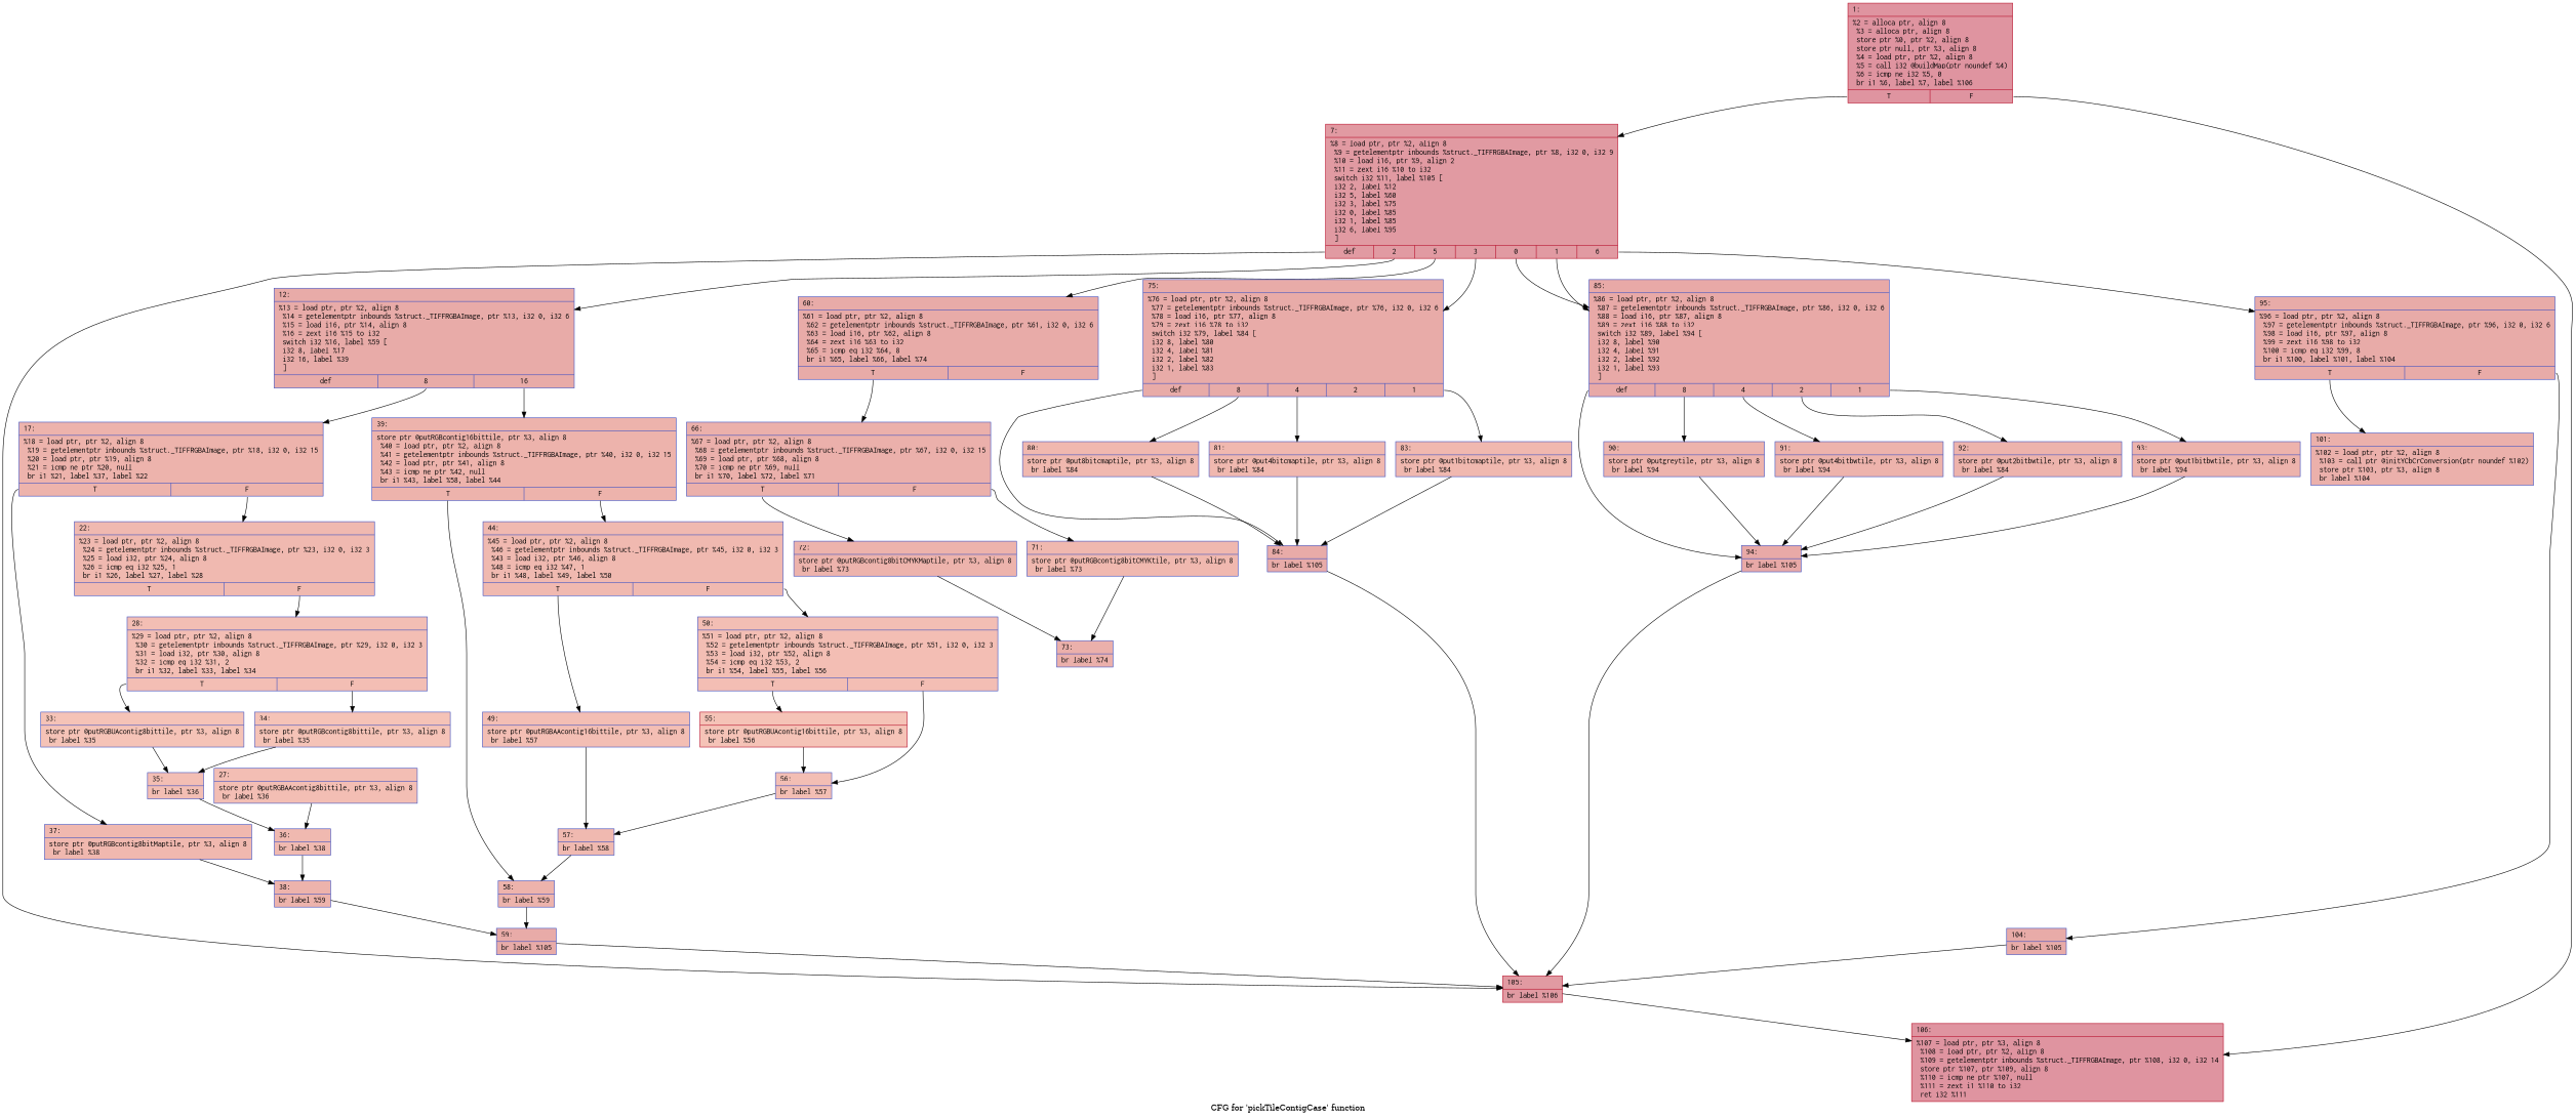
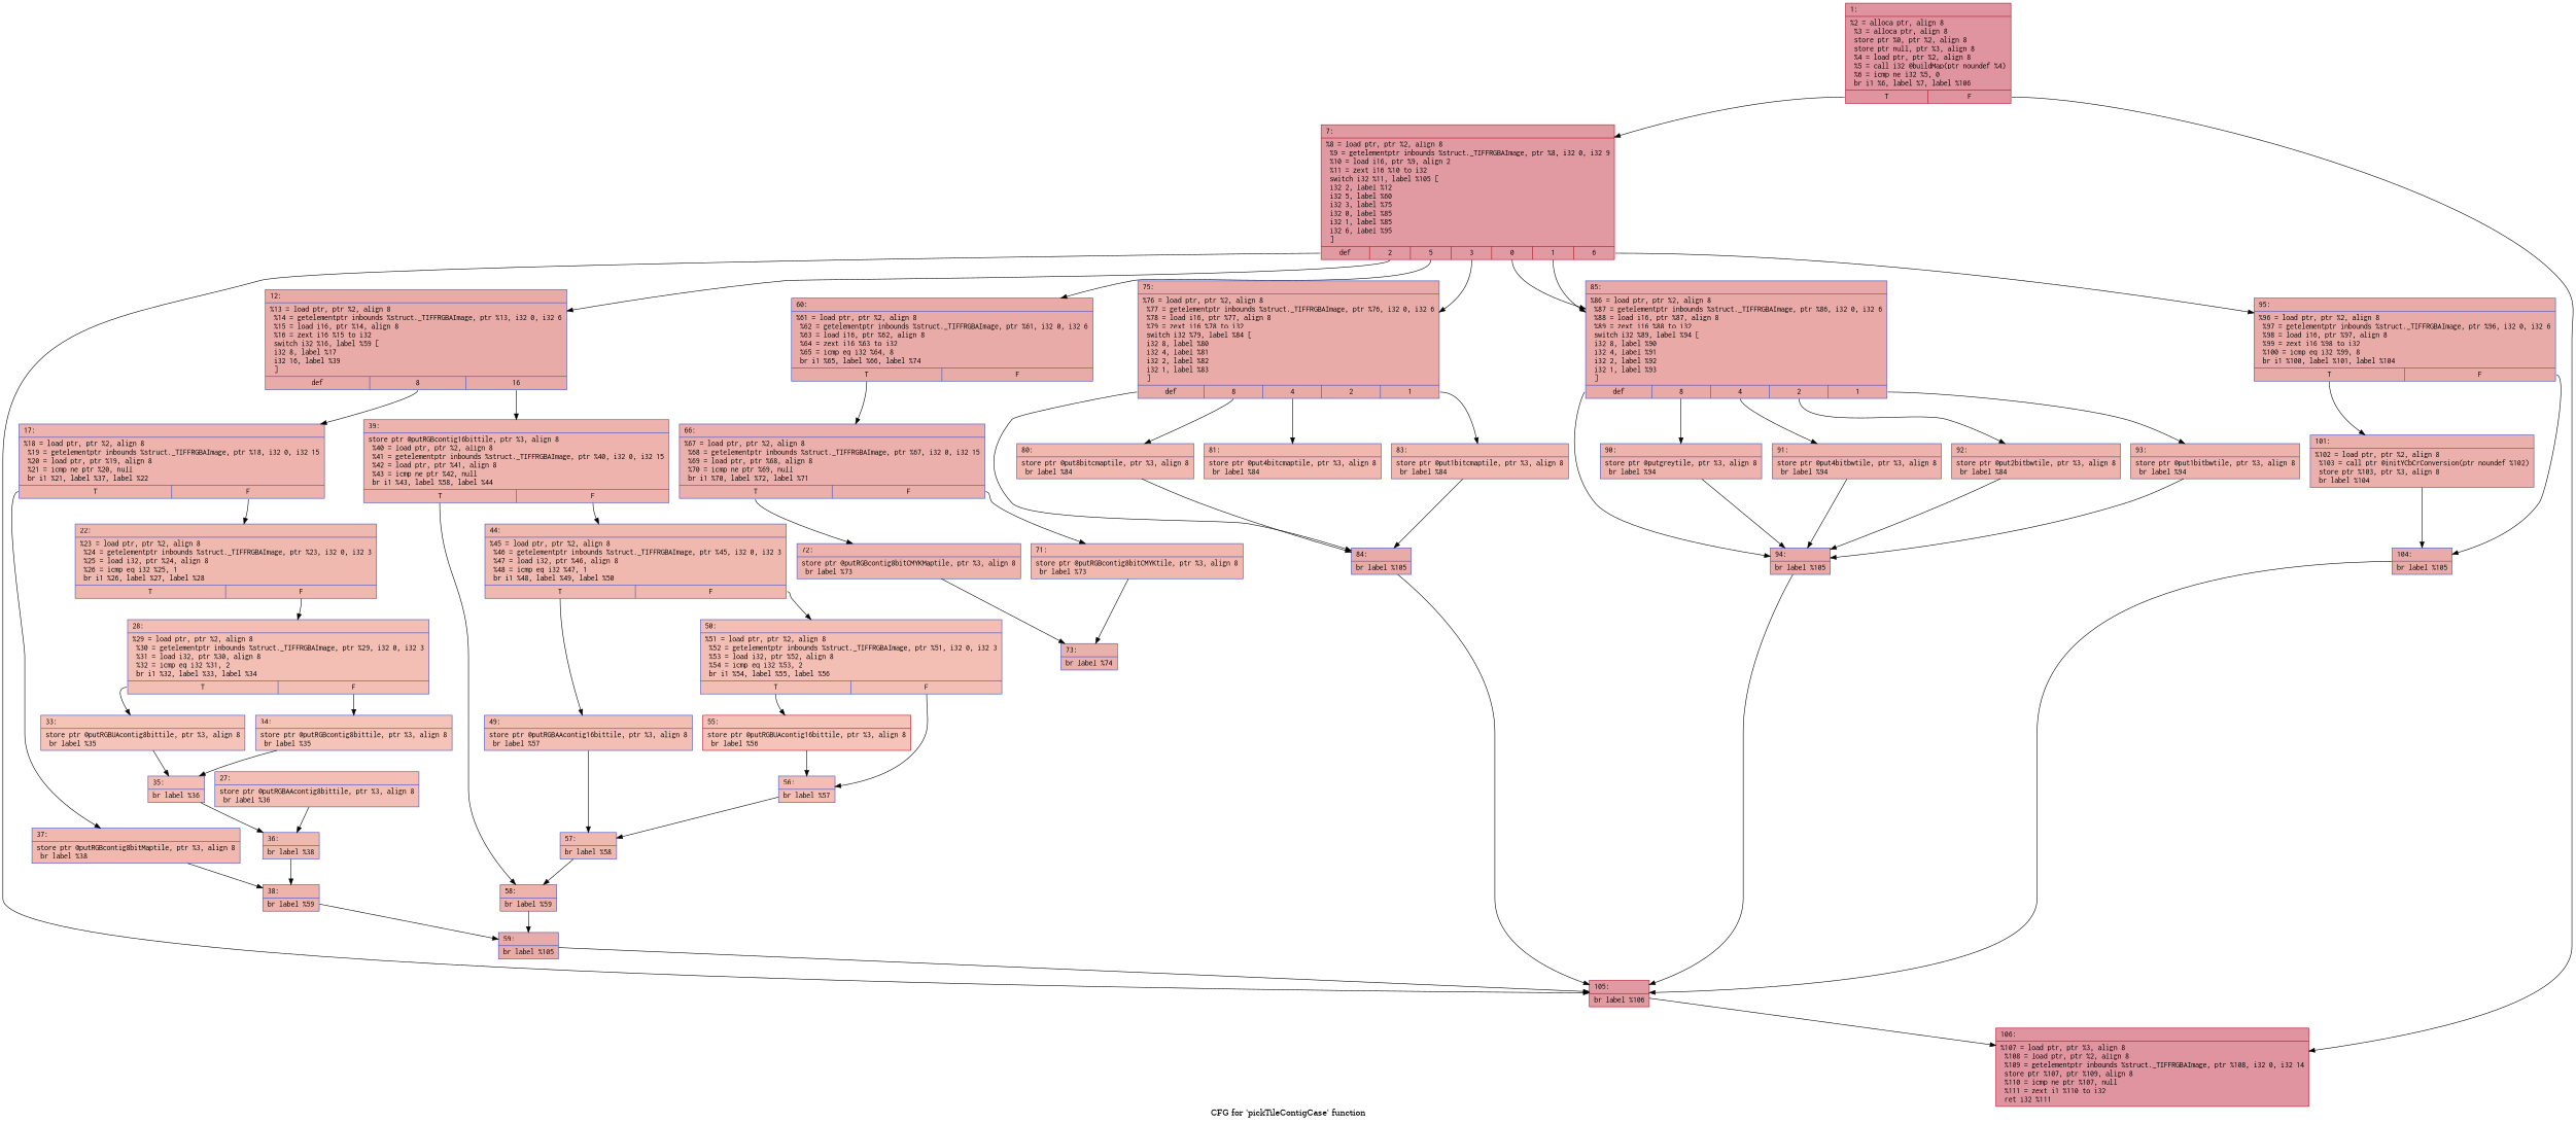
  digraph {
    label="CFG for 'pickTileContigCase' function"
    node [color="#3d50c3ff" fillcolor="#d6524470" fontname=Courier shape=record style=filled]
    n1 [color="#b70d28ff" fillcolor="#b70d2870" label="{1:\l|  %2 = alloca ptr, align 8\l  %3 = alloca ptr, align 8\l  store ptr %0, ptr %2, align 8\l  store ptr null, ptr %3, align 8\l  %4 = load ptr, ptr %2, align 8\l  %5 = call i32 @buildMap(ptr noundef %4)\l  %6 = icmp ne i32 %5, 0\l  br i1 %6, label %7, label %106\l|{<s0>T|<s1>F}}"]
    n2 [color="#b70d28ff" fillcolor="#bb1b2c70" label="{7:\l|  %8 = load ptr, ptr %2, align 8\l  %9 = getelementptr inbounds %struct._TIFFRGBAImage, ptr %8, i32 0, i32 9\l  %10 = load i16, ptr %9, align 2\l  %11 = zext i16 %10 to i32\l  switch i32 %11, label %105 [\l    i32 2, label %12\l    i32 5, label %60\l    i32 3, label %75\l    i32 0, label %85\l    i32 1, label %85\l    i32 6, label %95\l  ]\l|{<s0>def|<s1>2|<s2>5|<s3>3|<s4>0|<s5>1|<s6>6}}"]
    n3 [color="#b70d28ff" fillcolor="#b70d2870" label="{106:\l|  %107 = load ptr, ptr %3, align 8\l  %108 = load ptr, ptr %2, align 8\l  %109 = getelementptr inbounds %struct._TIFFRGBAImage, ptr %108, i32 0, i32 14\l  store ptr %107, ptr %109, align 8\l  %110 = icmp ne ptr %107, null\l  %111 = zext i1 %110 to i32\l  ret i32 %111\l}"]
    n4 [color="#b70d28ff" fillcolor="#bb1b2c70" label="{105:\l|  br label %106\l}"]
    n5 [fillcolor="#cc403a70" label="{12:\l|  %13 = load ptr, ptr %2, align 8\l  %14 = getelementptr inbounds %struct._TIFFRGBAImage, ptr %13, i32 0, i32 6\l  %15 = load i16, ptr %14, align 8\l  %16 = zext i16 %15 to i32\l  switch i32 %16, label %59 [\l    i32 8, label %17\l    i32 16, label %39\l  ]\l|{<s0>def|<s1>8|<s2>16}}"]
    n6 [fillcolor="#cc403a70" label="{60:\l|  %61 = load ptr, ptr %2, align 8\l  %62 = getelementptr inbounds %struct._TIFFRGBAImage, ptr %61, i32 0, i32 6\l  %63 = load i16, ptr %62, align 8\l  %64 = zext i16 %63 to i32\l  %65 = icmp eq i32 %64, 8\l  br i1 %65, label %66, label %74\l|{<s0>T|<s1>F}}"]
    n7 [fillcolor="#cc403a70" label="{75:\l|  %76 = load ptr, ptr %2, align 8\l  %77 = getelementptr inbounds %struct._TIFFRGBAImage, ptr %76, i32 0, i32 6\l  %78 = load i16, ptr %77, align 8\l  %79 = zext i16 %78 to i32\l  switch i32 %79, label %84 [\l    i32 8, label %80\l    i32 4, label %81\l    i32 2, label %82\l    i32 1, label %83\l  ]\l|{<s0>def|<s1>8|<s2>4|<s3>2|<s4>1}}"]
    n8 [fillcolor="#ca3b3770" label="{85:\l|  %86 = load ptr, ptr %2, align 8\l  %87 = getelementptr inbounds %struct._TIFFRGBAImage, ptr %86, i32 0, i32 6\l  %88 = load i16, ptr %87, align 8\l  %89 = zext i16 %88 to i32\l  switch i32 %89, label %94 [\l    i32 8, label %90\l    i32 4, label %91\l    i32 2, label %92\l    i32 1, label %93\l  ]\l|{<s0>def|<s1>8|<s2>4|<s3>2|<s4>1}}"]
    n9 [fillcolor="#cc403a70" label="{95:\l|  %96 = load ptr, ptr %2, align 8\l  %97 = getelementptr inbounds %struct._TIFFRGBAImage, ptr %96, i32 0, i32 6\l  %98 = load i16, ptr %97, align 8\l  %99 = zext i16 %98 to i32\l  %100 = icmp eq i32 %99, 8\l  br i1 %100, label %101, label %104\l|{<s0>T|<s1>F}}"]
    n10 [label="{17:\l|  %18 = load ptr, ptr %2, align 8\l  %19 = getelementptr inbounds %struct._TIFFRGBAImage, ptr %18, i32 0, i32 15\l  %20 = load ptr, ptr %19, align 8\l  %21 = icmp ne ptr %20, null\l  br i1 %21, label %37, label %22\l|{<s0>T|<s1>F}}"]
    n11 [label="{39:\l|  store ptr @putRGBcontig16bittile, ptr %3, align 8\l  %40 = load ptr, ptr %2, align 8\l  %41 = getelementptr inbounds %struct._TIFFRGBAImage, ptr %40, i32 0, i32 15\l  %42 = load ptr, ptr %41, align 8\l  %43 = icmp ne ptr %42, null\l  br i1 %43, label %58, label %44\l|{<s0>T|<s1>F}}"]
    n12 [fillcolor="#d24b4070" label="{66:\l|  %67 = load ptr, ptr %2, align 8\l  %68 = getelementptr inbounds %struct._TIFFRGBAImage, ptr %67, i32 0, i32 15\l  %69 = load ptr, ptr %68, align 8\l  %70 = icmp ne ptr %69, null\l  br i1 %70, label %72, label %71\l|{<s0>T|<s1>F}}"]
    n13 [fillcolor="#cc403a70" label="{84:\l|  br label %105\l}"]
    n14 [fillcolor="#dc5d4a70" label="{80:\l|  store ptr @put8bitcmaptile, ptr %3, align 8\l  br label %84\l}"]
    n15 [fillcolor="#dc5d4a70" label="{81:\l|  store ptr @put4bitcmaptile, ptr %3, align 8\l  br label %84\l}"]
    n16 [fillcolor="#dc5d4a70" label="{83:\l|  store ptr @put1bitcmaptile, ptr %3, align 8\l  br label %84\l}"]
    n17 [fillcolor="#ca3b3770" label="{94:\l|  br label %105\l}"]
    n18 [label="{90:\l|  store ptr @putgreytile, ptr %3, align 8\l  br label %94\l}"]
    n19 [label="{91:\l|  store ptr @put4bitbwtile, ptr %3, align 8\l  br label %94\l}"]
    n20 [label="{92:\l|  store ptr @put2bitbwtile, ptr %3, align 8\l  br label %84\l}"]
    n21 [label="{93:\l|  store ptr @put1bitbwtile, ptr %3, align 8\l  br label %94\l}"]
    n22 [fillcolor="#d24b4070" label="{101:\l|  %102 = load ptr, ptr %2, align 8\l  %103 = call ptr @initYCbCrConversion(ptr noundef %102)\l  store ptr %103, ptr %3, align 8\l  br label %104\l}"]
    n23 [fillcolor="#cc403a70" label="{104:\l|  br label %105\l}"]
    n24 [fillcolor="#cc403a70" label="{59:\l|  br label %105\l}"]
    n25 [fillcolor="#dc5d4a70" label="{37:\l|  store ptr @putRGBcontig8bitMaptile, ptr %3, align 8\l  br label %38\l}"]
    n26 [fillcolor="#de614d70" label="{22:\l|  %23 = load ptr, ptr %2, align 8\l  %24 = getelementptr inbounds %struct._TIFFRGBAImage, ptr %23, i32 0, i32 3\l  %25 = load i32, ptr %24, align 8\l  %26 = icmp eq i32 %25, 1\l  br i1 %26, label %27, label %28\l|{<s0>T|<s1>F}}"]
    n27 [label="{58:\l|  br label %59\l}"]
-   n28 [fillcolor="#de614d70" label="{44:\l|  %45 = load ptr, ptr %2, align 8\l  %46 = getelementptr inbounds %struct._TIFFRGBAImage, ptr %45, i32 0, i32 3\l  %43 = load i32, ptr %46, align 8\l  %48 = icmp eq i32 %47, 1\l  br i1 %48, label %49, label %50\l|{<s0>T|<s1>F}}"]
+   n28 [fillcolor="#de614d70" label="{44:\l|  %45 = load ptr, ptr %2, align 8\l  %46 = getelementptr inbounds %struct._TIFFRGBAImage, ptr %45, i32 0, i32 3\l  %47 = load i32, ptr %46, align 8\l  %48 = icmp eq i32 %47, 1\l  br i1 %48, label %49, label %50\l|{<s0>T|<s1>F}}"]
    n29 [label="{72:\l|  store ptr @putRGBcontig8bitCMYKMaptile, ptr %3, align 8\l  br label %73\l}"]
    n30 [fillcolor="#dc5d4a70" label="{71:\l|  store ptr @putRGBcontig8bitCMYKtile, ptr %3, align 8\l  br label %73\l}"]
    n31 [label="{38:\l|  br label %59\l}"]
    n32 [fillcolor="#e36c5570" label="{28:\l|  %29 = load ptr, ptr %2, align 8\l  %30 = getelementptr inbounds %struct._TIFFRGBAImage, ptr %29, i32 0, i32 3\l  %31 = load i32, ptr %30, align 8\l  %32 = icmp eq i32 %31, 2\l  br i1 %32, label %33, label %34\l|{<s0>T|<s1>F}}"]
    n33 [fillcolor="#e36c5570" label="{49:\l|  store ptr @putRGBAAcontig16bittile, ptr %3, align 8\l  br label %57\l}"]
    n34 [fillcolor="#e36c5570" label="{50:\l|  %51 = load ptr, ptr %2, align 8\l  %52 = getelementptr inbounds %struct._TIFFRGBAImage, ptr %51, i32 0, i32 3\l  %53 = load i32, ptr %52, align 8\l  %54 = icmp eq i32 %53, 2\l  br i1 %54, label %55, label %56\l|{<s0>T|<s1>F}}"]
    n35 [fillcolor="#e36c5570" label="{27:\l|  store ptr @putRGBAAcontig8bittile, ptr %3, align 8\l  br label %36\l}"]
    n36 [fillcolor="#de614d70" label="{36:\l|  br label %38\l}"]
    n37 [fillcolor="#e8765c70" label="{33:\l|  store ptr @putRGBUAcontig8bittile, ptr %3, align 8\l  br label %35\l}"]
    n38 [fillcolor="#e8765c70" label="{34:\l|  store ptr @putRGBcontig8bittile, ptr %3, align 8\l  br label %35\l}"]
    n39 [fillcolor="#e36c5570" label="{35:\l|  br label %36\l}"]
    n40 [fillcolor="#de614d70" label="{57:\l|  br label %58\l}"]
    n41 [color="#b70d28ff" fillcolor="#e8765c70" label="{55:\l|  store ptr @putRGBUAcontig16bittile, ptr %3, align 8\l  br label %56\l}"]
    n42 [fillcolor="#e36c5570" label="{56:\l|  br label %57\l}"]
    n43 [fillcolor="#d24b4070" label="{73:\l|  br label %74\l}"]
    n1 -> n2 [tailport=s0]
    n1 -> n3 [tailport=s1]
    n2 -> n4 [tailport=s0]
    n2 -> n5 [tailport=s1]
    n2 -> n6 [tailport=s2]
    n2 -> n7 [tailport=s3]
    n2 -> n8 [tailport=s4]
    n2 -> n8 [tailport=s5]
    n2 -> n9 [tailport=s6]
    n4 -> n3
    n5 -> n10 [tailport=s1]
    n5 -> n11 [tailport=s2]
    n6 -> n12 [tailport=s0]
    n7 -> n13 [tailport=s0]
    n7 -> n14 [tailport=s1]
    n7 -> n15 [tailport=s2]
    n7 -> n16 [tailport=s4]
    n8 -> n17 [tailport=s0]
    n8 -> n18 [tailport=s1]
    n8 -> n19 [tailport=s2]
    n8 -> n20 [tailport=s3]
    n8 -> n21 [tailport=s4]
    n9 -> n22 [tailport=s0]
    n9 -> n23 [tailport=s1]
    n10 -> n25 [tailport=s0]
    n10 -> n26 [tailport=s1]
    n11 -> n27 [tailport=s0]
    n11 -> n28 [tailport=s1]
    n12 -> n29 [tailport=s0]
    n12 -> n30 [tailport=s1]
    n13 -> n4
    n14 -> n13
-   n15 -> n13
    n16 -> n13
    n17 -> n4
    n18 -> n17
    n19 -> n17
    n20 -> n17
    n21 -> n17
+   n22 -> n23
    n23 -> n4
    n24 -> n4
    n25 -> n31
    n26 -> n32 [tailport=s1]
    n27 -> n24
    n28 -> n33 [tailport=s0]
    n28 -> n34 [tailport=s1]
    n29 -> n43
    n30 -> n43
    n31 -> n24
    n32 -> n37 [tailport=s0]
    n32 -> n38 [tailport=s1]
    n33 -> n40
    n34 -> n41 [tailport=s0]
    n34 -> n42 [tailport=s1]
    n35 -> n36
    n36 -> n31
    n37 -> n39
    n38 -> n39
    n39 -> n36
    n40 -> n27
    n41 -> n42
    n42 -> n40
  }
